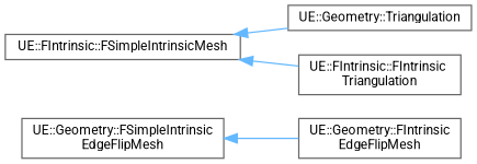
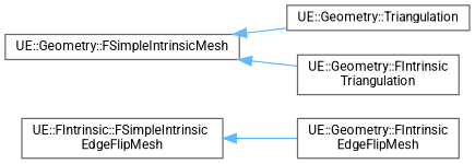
  digraph {
    fontname=Roboto
    rankdir=LR
    node [color=grey40 fillcolor=white fontname=Roboto fontsize=10 shape=box style=filled]
    edge [color=steelblue1 dir=back fontname=Roboto fontsize=10 labelfontname=Helvetica labelfontsize=10 style=solid]
-   n1 [height=0.2 label="UE::Geometry::FSimpleIntrinsic\lEdgeFlipMesh" width=0.4]
+   n1 [height=0.2 label="UE::FIntrinsic::FSimpleIntrinsic\lEdgeFlipMesh" width=0.4]
    n2 [height=0.2 label="UE::Geometry::FIntrinsic\lEdgeFlipMesh" width=0.4]
-   n3 [height=0.2 label="UE::FIntrinsic::FSimpleIntrinsicMesh" width=0.4]
+   n3 [height=0.2 label="UE::Geometry::FSimpleIntrinsicMesh" width=0.4]
    n4 [height=0.2 label="UE::Geometry::Triangulation" width=0.4]
-   n5 [height=0.2 label="UE::FIntrinsic::FIntrinsic\lTriangulation" width=0.4]
+   n5 [height=0.2 label="UE::Geometry::FIntrinsic\lTriangulation" width=0.4]
    n1 -> n2
    n3 -> n4
    n3 -> n5
  }
